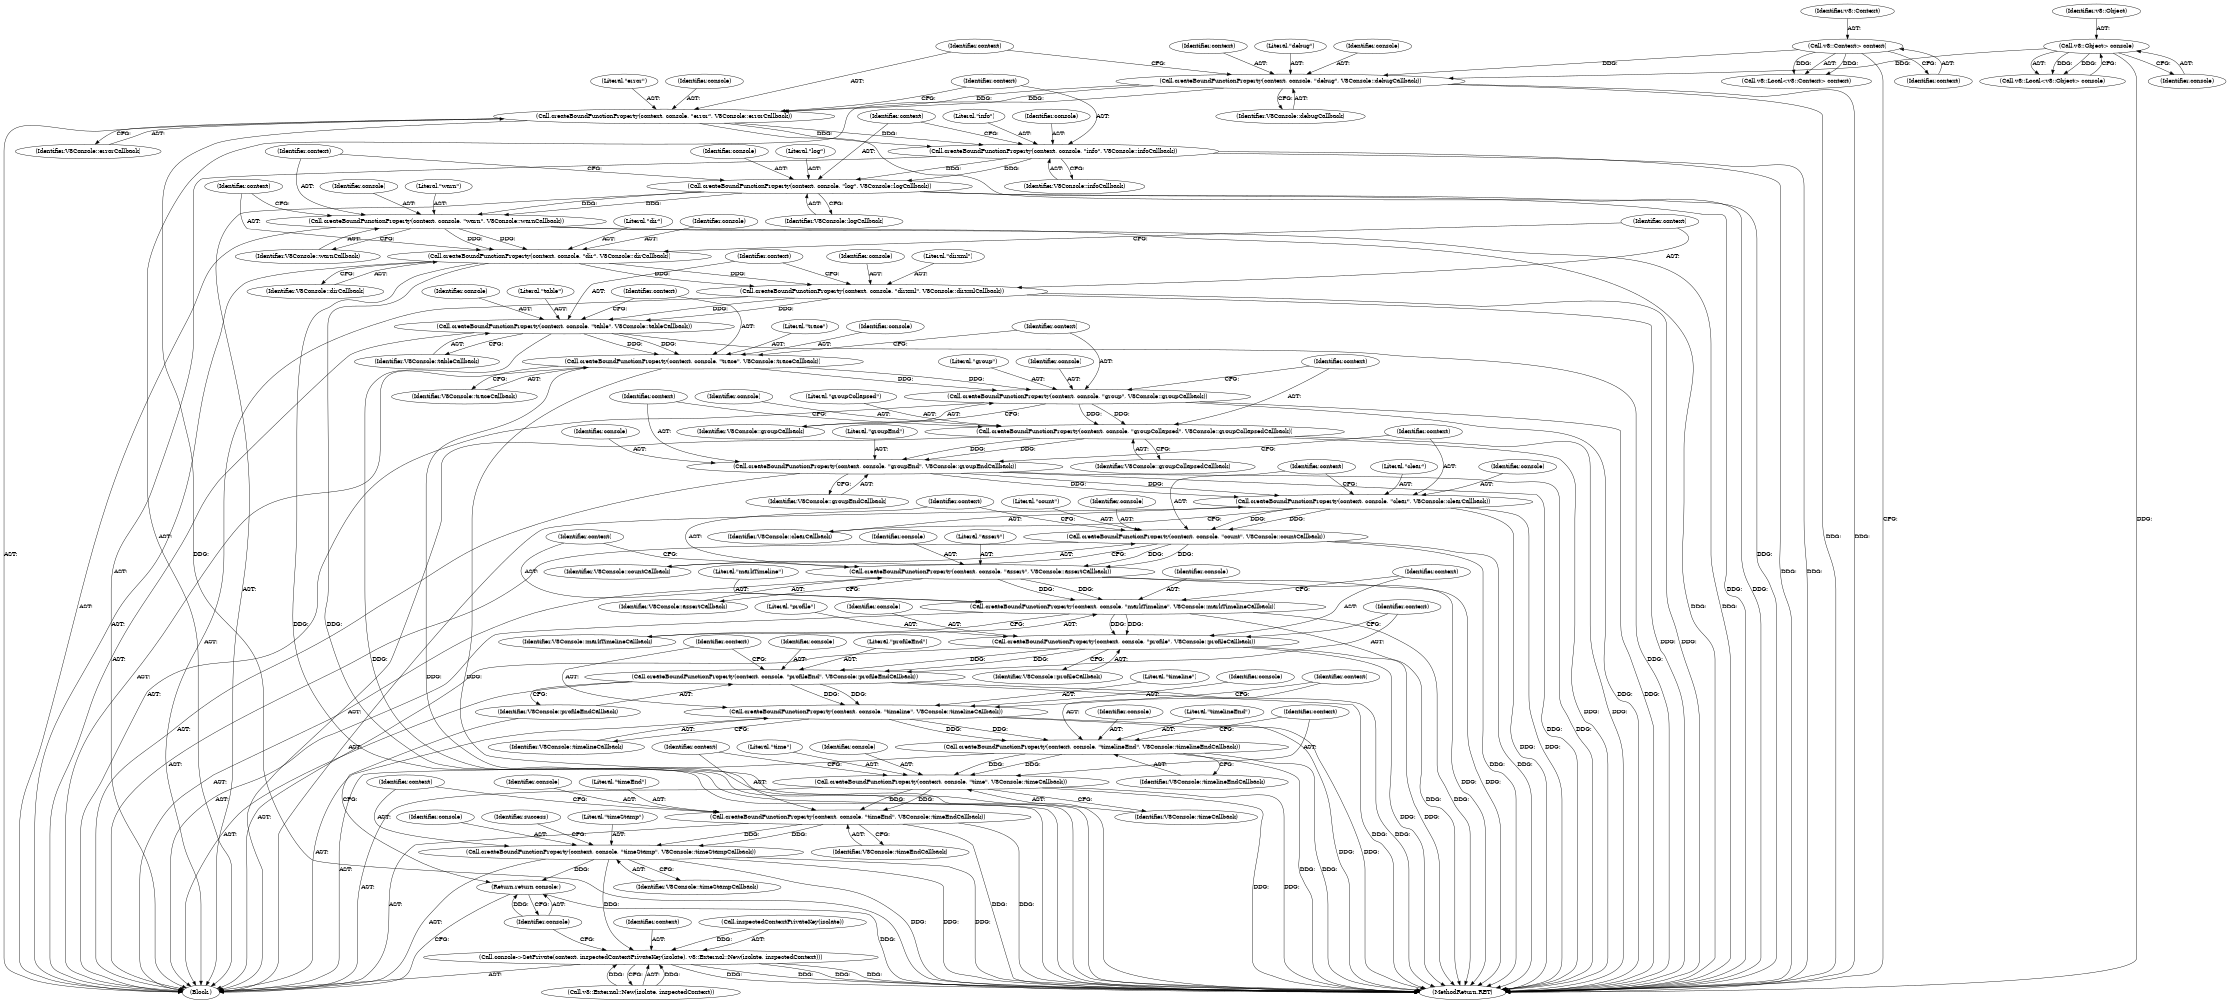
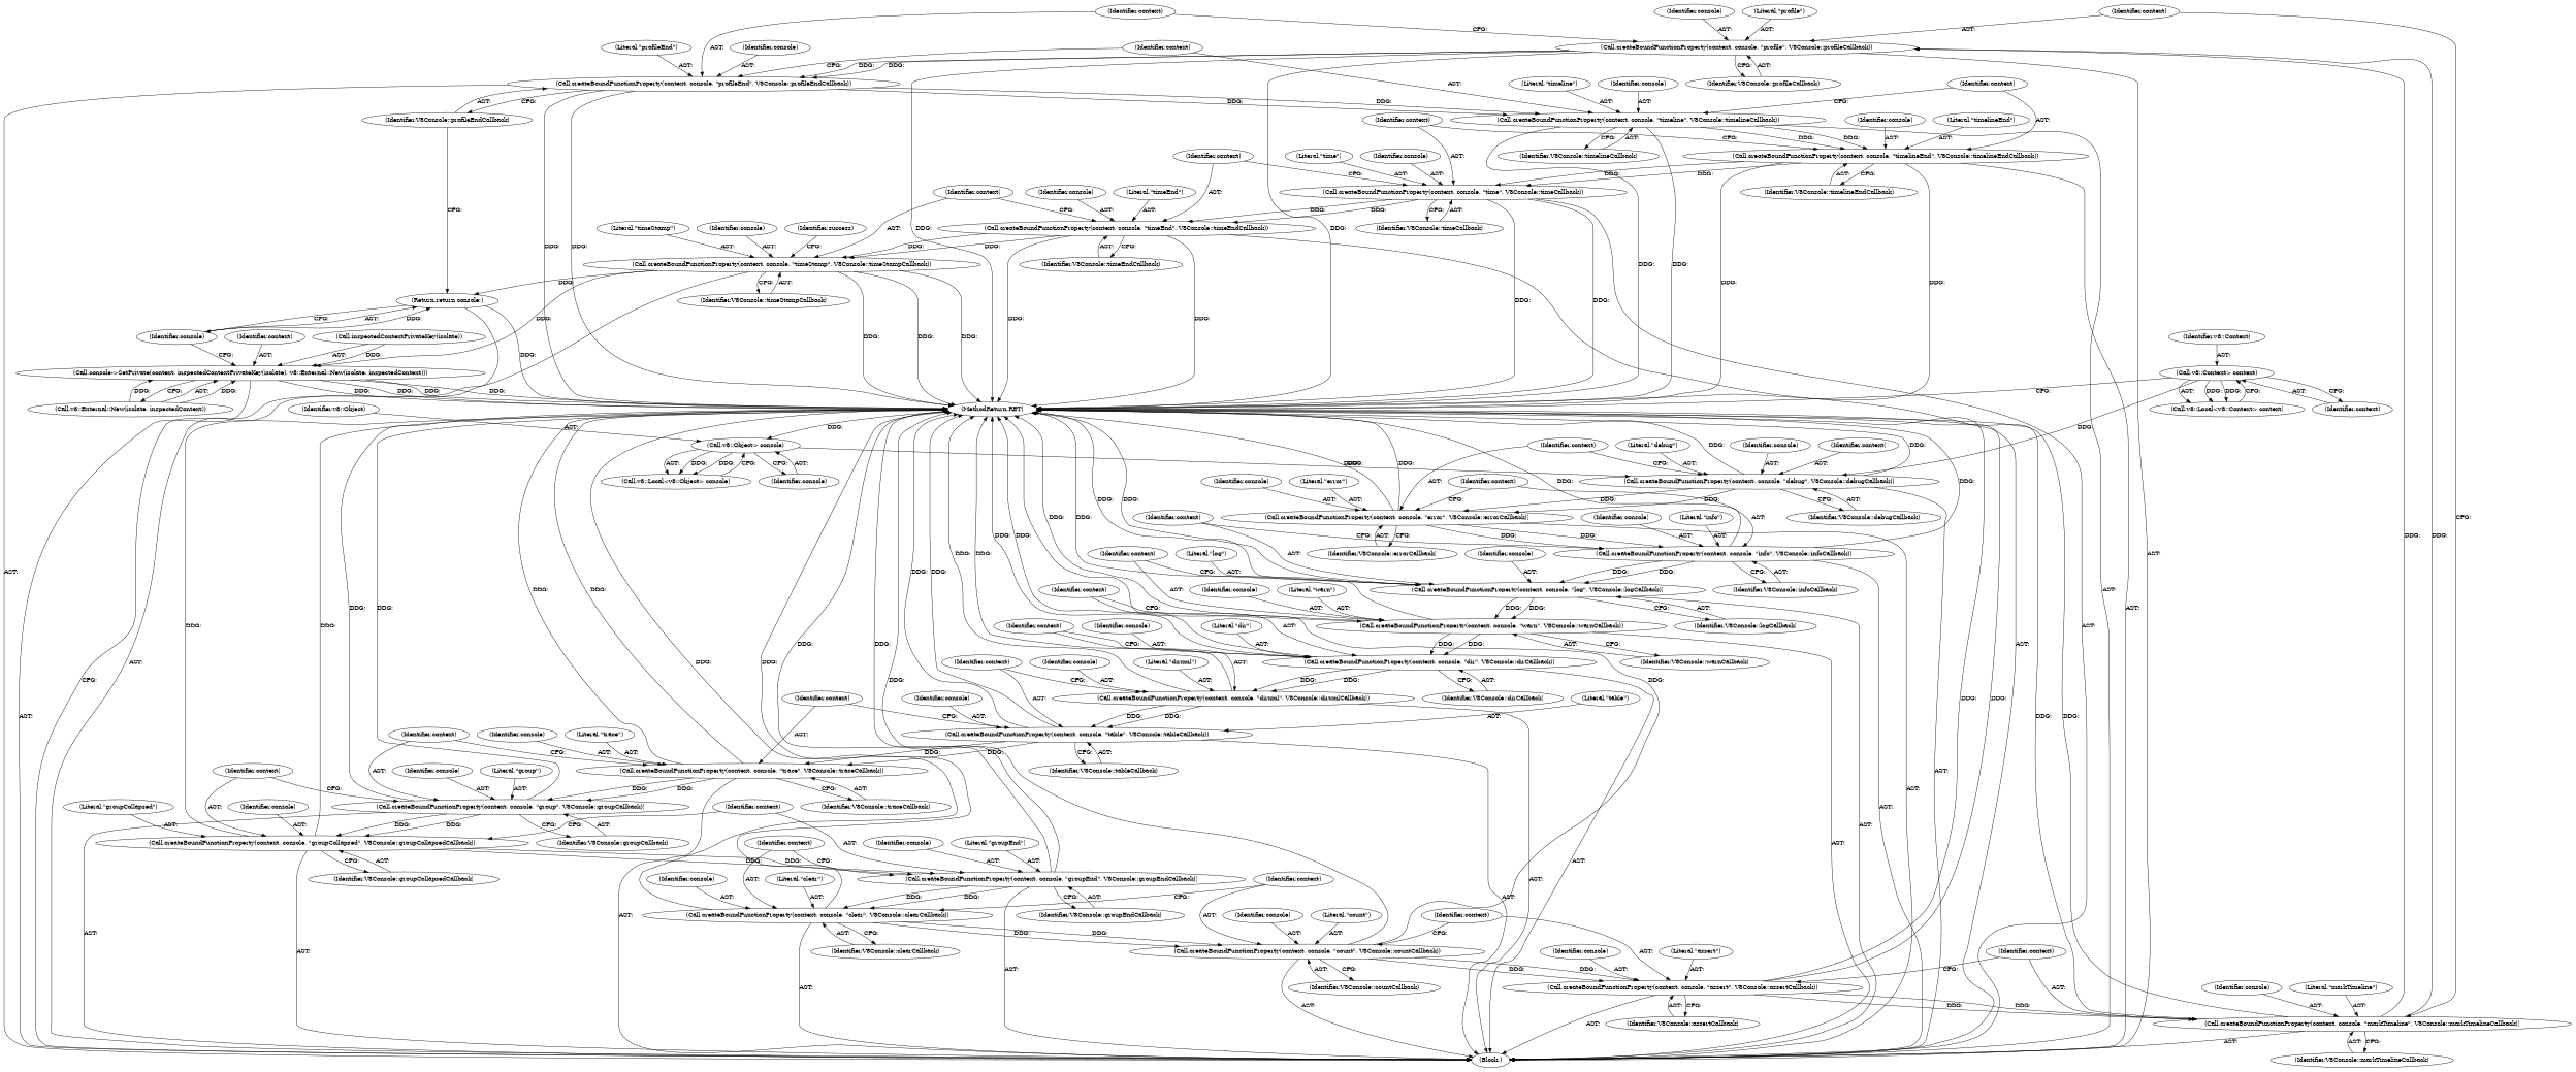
  digraph {
    n1 [label="(Call,createBoundFunctionProperty(context, console, \"profile\", V8Console::profileCallback))"]
    n2 [label="(Call,createBoundFunctionProperty(context, console, \"profileEnd\", V8Console::profileEndCallback))"]
    n3 [label="(MethodReturn,RET)"]
    n4 [label="(Block,)"]
    n5 [label="(Identifier,V8Console::profileCallback)"]
    n6 [label="(Call,createBoundFunctionProperty(context, console, \"timeline\", V8Console::timelineCallback))"]
    n7 [label="(Identifier,V8Console::profileEndCallback)"]
    n8 [label="(Call,createBoundFunctionProperty(context, console, \"markTimeline\", V8Console::markTimelineCallback))"]
    n9 [label="(Identifier,V8Console::markTimelineCallback)"]
    n10 [label="(Call,createBoundFunctionProperty(context, console, \"assert\", V8Console::assertCallback))"]
    n11 [label="(Identifier,V8Console::assertCallback)"]
    n12 [label="(Call,createBoundFunctionProperty(context, console, \"count\", V8Console::countCallback))"]
    n13 [label="(Identifier,V8Console::countCallback)"]
    n14 [label="(Call,createBoundFunctionProperty(context, console, \"clear\", V8Console::clearCallback))"]
    n15 [label="(Identifier,V8Console::clearCallback)"]
    n16 [label="(Call,createBoundFunctionProperty(context, console, \"groupEnd\", V8Console::groupEndCallback))"]
    n17 [label="(Identifier,V8Console::groupEndCallback)"]
    n18 [label="(Call,createBoundFunctionProperty(context, console, \"groupCollapsed\", V8Console::groupCollapsedCallback))"]
    n19 [label="(Identifier,V8Console::groupCollapsedCallback)"]
    n20 [label="(Call,createBoundFunctionProperty(context, console, \"group\", V8Console::groupCallback))"]
    n21 [label="(Identifier,V8Console::groupCallback)"]
    n22 [label="(Call,createBoundFunctionProperty(context, console, \"trace\", V8Console::traceCallback))"]
    n23 [label="(Identifier,V8Console::traceCallback)"]
    n24 [label="(Call,createBoundFunctionProperty(context, console, \"table\", V8Console::tableCallback))"]
    n25 [label="(Identifier,V8Console::tableCallback)"]
    n26 [label="(Call,createBoundFunctionProperty(context, console, \"dirxml\", V8Console::dirxmlCallback))"]
    n27 [label="(Call,createBoundFunctionProperty(context, console, \"dir\", V8Console::dirCallback))"]
    n28 [label="(Identifier,V8Console::dirCallback)"]
    n29 [label="(Call,createBoundFunctionProperty(context, console, \"warn\", V8Console::warnCallback))"]
    n30 [label="(Identifier,V8Console::warnCallback)"]
    n31 [label="(Call,createBoundFunctionProperty(context, console, \"log\", V8Console::logCallback))"]
    n32 [label="(Identifier,V8Console::logCallback)"]
    n33 [label="(Call,createBoundFunctionProperty(context, console, \"info\", V8Console::infoCallback))"]
    n34 [label="(Identifier,V8Console::infoCallback)"]
    n35 [label="(Call,createBoundFunctionProperty(context, console, \"error\", V8Console::errorCallback))"]
    n36 [label="(Identifier,V8Console::errorCallback)"]
    n37 [label="(Call,createBoundFunctionProperty(context, console, \"debug\", V8Console::debugCallback))"]
    n38 [label="(Identifier,V8Console::debugCallback)"]
    n39 [label="(Call,v8::Context> context)"]
    n40 [label="(Identifier,context)"]
    n41 [label="(Call,v8::Local<v8::Context> context)"]
    n42 [label="(Call,v8::Object> console)"]
    n43 [label="(Identifier,console)"]
    n44 [label="(Call,v8::Local<v8::Object> console)"]
    n45 [label="(Call,createBoundFunctionProperty(context, console, \"timelineEnd\", V8Console::timelineEndCallback))"]
    n46 [label="(Identifier,V8Console::timelineCallback)"]
    n47 [label="(Return,return console;)"]
    n48 [label="(Call,createBoundFunctionProperty(context, console, \"time\", V8Console::timeCallback))"]
    n49 [label="(Identifier,V8Console::timelineEndCallback)"]
    n50 [label="(Call,createBoundFunctionProperty(context, console, \"timeEnd\", V8Console::timeEndCallback))"]
    n51 [label="(Identifier,V8Console::timeCallback)"]
    n52 [label="(Call,createBoundFunctionProperty(context, console, \"timeStamp\", V8Console::timeStampCallback))"]
    n53 [label="(Identifier,V8Console::timeEndCallback)"]
    n54 [label="(Call,console->SetPrivate(context, inspectedContextPrivateKey(isolate), v8::External::New(isolate, inspectedContext)))"]
    n55 [label="(Identifier,V8Console::timeStampCallback)"]
    n56 [label="(Call,v8::External::New(isolate, inspectedContext))"]
    n57 [label="(Identifier,console)"]
    n58 [label="(Identifier,console)"]
    n59 [label="(Literal,\"clear\")"]
    n60 [label="(Identifier,console)"]
    n61 [label="(Literal,\"groupEnd\")"]
    n62 [label="(Identifier,context)"]
    n63 [label="(Identifier,context)"]
    n64 [label="(Literal,\"profile\")"]
    n65 [label="(Literal,\"error\")"]
    n66 [label="(Identifier,console)"]
    n67 [label="(Identifier,context)"]
    n68 [label="(Literal,\"debug\")"]
    n69 [label="(Identifier,console)"]
    n70 [label="(Identifier,console)"]
    n71 [label="(Identifier,context)"]
    n72 [label="(Literal,\"log\")"]
    n73 [label="(Identifier,context)"]
    n74 [label="(Identifier,console)"]
    n75 [label="(Identifier,console)"]
    n76 [label="(Identifier,context)"]
    n77 [label="(Identifier,console)"]
    n78 [label="(Identifier,context)"]
    n79 [label="(Identifier,v8::Object)"]
    n80 [label="(Identifier,context)"]
    n81 [label="(Literal,\"timelineEnd\")"]
    n82 [label="(Identifier,console)"]
    n83 [label="(Identifier,console)"]
    n84 [label="(Identifier,console)"]
    n85 [label="(Identifier,v8::Context)"]
    n86 [label="(Identifier,context)"]
    n87 [label="(Literal,\"table\")"]
    n88 [label="(Identifier,console)"]
    n89 [label="(Identifier,console)"]
    n90 [label="(Identifier,context)"]
    n91 [label="(Identifier,success)"]
    n92 [label="(Literal,\"timeEnd\")"]
    n93 [label="(Literal,\"trace\")"]
    n94 [label="(Literal,\"timeStamp\")"]
    n95 [label="(Literal,\"dirxml\")"]
    n96 [label="(Literal,\"count\")"]
    n97 [label="(Literal,\"groupCollapsed\")"]
    n98 [label="(Literal,\"info\")"]
    n99 [label="(Identifier,console)"]
    n100 [label="(Call,inspectedContextPrivateKey(isolate))"]
    n101 [label="(Identifier,context)"]
    n102 [label="(Identifier,context)"]
    n103 [label="(Identifier,context)"]
    n104 [label="(Literal,\"markTimeline\")"]
    n105 [label="(Identifier,context)"]
    n106 [label="(Identifier,context)"]
    n107 [label="(Identifier,context)"]
    n108 [label="(Identifier,console)"]
    n109 [label="(Literal,\"dir\")"]
    n110 [label="(Identifier,console)"]
    n111 [label="(Identifier,console)"]
    n112 [label="(Identifier,context)"]
    n113 [label="(Identifier,console)"]
    n114 [label="(Literal,\"warn\")"]
    n115 [label="(Identifier,console)"]
    n116 [label="(Identifier,context)"]
    n117 [label="(Literal,\"timeline\")"]
    n118 [label="(Identifier,console)"]
    n119 [label="(Identifier,context)"]
    n120 [label="(Literal,\"time\")"]
    n121 [label="(Identifier,console)"]
    n122 [label="(Identifier,context)"]
    n123 [label="(Identifier,console)"]
    n124 [label="(Identifier,context)"]
    n125 [label="(Literal,\"group\")"]
    n126 [label="(Identifier,console)"]
    n127 [label="(Identifier,context)"]
    n128 [label="(Literal,\"assert\")"]
    n129 [label="(Identifier,context)"]
    n130 [label="(Identifier,context)"]
    n131 [label="(Literal,\"profileEnd\")"]
    n1 -> n2 [label="DDG: "]
    n1 -> n2 [label="DDG: "]
    n1 -> n3 [label="DDG: "]
    n1 -> n3 [label="DDG: "]
    n1 -> n4 [label="AST: "]
    n1 -> n5 [label="CFG: "]
    n2 -> n3 [label="DDG: "]
    n2 -> n3 [label="DDG: "]
    n2 -> n4 [label="AST: "]
    n2 -> n6 [label="DDG: "]
    n2 -> n6 [label="DDG: "]
    n2 -> n7 [label="CFG: "]
    n5 -> n1 [label="AST: "]
    n6 -> n3 [label="DDG: "]
    n6 -> n3 [label="DDG: "]
    n6 -> n4 [label="AST: "]
    n6 -> n45 [label="DDG: "]
    n6 -> n45 [label="DDG: "]
    n6 -> n46 [label="CFG: "]
    n7 -> n2 [label="AST: "]
    n7 -> n47 [label="CFG: "]
    n8 -> n1 [label="DDG: "]
    n8 -> n1 [label="DDG: "]
    n8 -> n3 [label="DDG: "]
    n8 -> n3 [label="DDG: "]
    n8 -> n4 [label="AST: "]
    n8 -> n9 [label="CFG: "]
    n9 -> n8 [label="AST: "]
    n10 -> n3 [label="DDG: "]
    n10 -> n3 [label="DDG: "]
    n10 -> n4 [label="AST: "]
    n10 -> n8 [label="DDG: "]
    n10 -> n8 [label="DDG: "]
    n10 -> n11 [label="CFG: "]
    n11 -> n10 [label="AST: "]
    n12 -> n3 [label="DDG: "]
    n12 -> n3 [label="DDG: "]
    n12 -> n4 [label="AST: "]
    n12 -> n10 [label="DDG: "]
    n12 -> n10 [label="DDG: "]
    n12 -> n13 [label="CFG: "]
    n13 -> n12 [label="AST: "]
    n14 -> n3 [label="DDG: "]
    n14 -> n3 [label="DDG: "]
    n14 -> n4 [label="AST: "]
    n14 -> n12 [label="DDG: "]
    n14 -> n12 [label="DDG: "]
    n14 -> n15 [label="CFG: "]
    n15 -> n14 [label="AST: "]
    n16 -> n3 [label="DDG: "]
    n16 -> n3 [label="DDG: "]
    n16 -> n4 [label="AST: "]
    n16 -> n14 [label="DDG: "]
    n16 -> n14 [label="DDG: "]
    n16 -> n17 [label="CFG: "]
    n17 -> n16 [label="AST: "]
    n18 -> n3 [label="DDG: "]
    n18 -> n3 [label="DDG: "]
    n18 -> n4 [label="AST: "]
    n18 -> n16 [label="DDG: "]
    n18 -> n16 [label="DDG: "]
    n18 -> n19 [label="CFG: "]
    n19 -> n18 [label="AST: "]
    n20 -> n3 [label="DDG: "]
    n20 -> n3 [label="DDG: "]
    n20 -> n4 [label="AST: "]
    n20 -> n18 [label="DDG: "]
    n20 -> n18 [label="DDG: "]
    n20 -> n21 [label="CFG: "]
    n21 -> n20 [label="AST: "]
    n22 -> n3 [label="DDG: "]
    n22 -> n3 [label="DDG: "]
    n22 -> n4 [label="AST: "]
    n22 -> n20 [label="DDG: "]
    n22 -> n20 [label="DDG: "]
    n22 -> n23 [label="CFG: "]
    n23 -> n22 [label="AST: "]
    n24 -> n3 [label="DDG: "]
    n24 -> n3 [label="DDG: "]
    n24 -> n4 [label="AST: "]
    n24 -> n22 [label="DDG: "]
    n24 -> n22 [label="DDG: "]
    n24 -> n25 [label="CFG: "]
    n25 -> n24 [label="AST: "]
    n26 -> n3 [label="DDG: "]
    n26 -> n3 [label="DDG: "]
    n26 -> n4 [label="AST: "]
    n26 -> n24 [label="DDG: "]
    n26 -> n24 [label="DDG: "]
    n27 -> n3 [label="DDG: "]
    n27 -> n3 [label="DDG: "]
    n27 -> n4 [label="AST: "]
    n27 -> n26 [label="DDG: "]
    n27 -> n26 [label="DDG: "]
    n27 -> n28 [label="CFG: "]
    n28 -> n27 [label="AST: "]
    n29 -> n3 [label="DDG: "]
    n29 -> n3 [label="DDG: "]
    n29 -> n4 [label="AST: "]
    n29 -> n27 [label="DDG: "]
    n29 -> n27 [label="DDG: "]
    n29 -> n30 [label="CFG: "]
    n30 -> n29 [label="AST: "]
    n31 -> n3 [label="DDG: "]
    n31 -> n3 [label="DDG: "]
    n31 -> n4 [label="AST: "]
    n31 -> n29 [label="DDG: "]
    n31 -> n29 [label="DDG: "]
    n31 -> n32 [label="CFG: "]
    n32 -> n31 [label="AST: "]
    n33 -> n3 [label="DDG: "]
    n33 -> n3 [label="DDG: "]
    n33 -> n4 [label="AST: "]
    n33 -> n31 [label="DDG: "]
    n33 -> n31 [label="DDG: "]
    n33 -> n34 [label="CFG: "]
    n34 -> n33 [label="AST: "]
    n35 -> n3 [label="DDG: "]
    n35 -> n3 [label="DDG: "]
    n35 -> n4 [label="AST: "]
    n35 -> n33 [label="DDG: "]
    n35 -> n33 [label="DDG: "]
    n35 -> n36 [label="CFG: "]
    n36 -> n35 [label="AST: "]
    n37 -> n3 [label="DDG: "]
    n37 -> n3 [label="DDG: "]
    n37 -> n4 [label="AST: "]
    n37 -> n35 [label="DDG: "]
    n37 -> n35 [label="DDG: "]
    n37 -> n38 [label="CFG: "]
    n38 -> n37 [label="AST: "]
    n39 -> n3 [label="CFG: "]
    n39 -> n37 [label="DDG: "]
    n39 -> n40 [label="CFG: "]
    n39 -> n41 [label="AST: "]
    n39 -> n41 [label="DDG: "]
    n39 -> n41 [label="DDG: "]
    n40 -> n39 [label="AST: "]
-   n42 -> n3 [label="DDG: "]
+   n41 -> n39 [label="CFG: "]
+   n3 -> n42 [label="DDG: "]
    n42 -> n37 [label="DDG: "]
    n42 -> n43 [label="CFG: "]
    n42 -> n44 [label="AST: "]
    n42 -> n44 [label="DDG: "]
    n42 -> n44 [label="DDG: "]
    n43 -> n42 [label="AST: "]
    n44 -> n42 [label="CFG: "]
    n45 -> n3 [label="DDG: "]
    n45 -> n3 [label="DDG: "]
    n45 -> n4 [label="AST: "]
    n45 -> n48 [label="DDG: "]
    n45 -> n48 [label="DDG: "]
    n45 -> n49 [label="CFG: "]
    n46 -> n6 [label="AST: "]
    n47 -> n3 [label="DDG: "]
    n47 -> n4 [label="CFG: "]
    n47 -> n57 [label="CFG: "]
    n48 -> n3 [label="DDG: "]
    n48 -> n3 [label="DDG: "]
    n48 -> n4 [label="AST: "]
    n48 -> n50 [label="DDG: "]
    n48 -> n50 [label="DDG: "]
    n48 -> n51 [label="CFG: "]
    n49 -> n45 [label="AST: "]
    n50 -> n3 [label="DDG: "]
    n50 -> n3 [label="DDG: "]
    n50 -> n4 [label="AST: "]
    n50 -> n52 [label="DDG: "]
    n50 -> n52 [label="DDG: "]
    n50 -> n53 [label="CFG: "]
    n51 -> n48 [label="AST: "]
    n52 -> n3 [label="DDG: "]
    n52 -> n3 [label="DDG: "]
    n52 -> n3 [label="DDG: "]
    n52 -> n4 [label="AST: "]
    n52 -> n47 [label="DDG: "]
    n52 -> n54 [label="DDG: "]
    n52 -> n55 [label="CFG: "]
    n53 -> n50 [label="AST: "]
    n54 -> n3 [label="DDG: "]
    n54 -> n3 [label="DDG: "]
    n54 -> n3 [label="DDG: "]
    n54 -> n3 [label="DDG: "]
    n54 -> n4 [label="AST: "]
    n54 -> n56 [label="CFG: "]
    n55 -> n52 [label="AST: "]
    n56 -> n54 [label="AST: "]
    n56 -> n54 [label="DDG: "]
    n56 -> n54 [label="DDG: "]
    n57 -> n47 [label="AST: "]
    n57 -> n47 [label="DDG: "]
    n57 -> n54 [label="CFG: "]
    n58 -> n45 [label="AST: "]
    n59 -> n14 [label="AST: "]
    n60 -> n12 [label="AST: "]
    n61 -> n16 [label="AST: "]
    n62 -> n14 [label="AST: "]
    n62 -> n16 [label="CFG: "]
    n63 -> n48 [label="CFG: "]
    n63 -> n50 [label="AST: "]
    n64 -> n1 [label="AST: "]
    n65 -> n35 [label="AST: "]
    n66 -> n8 [label="AST: "]
    n67 -> n22 [label="AST: "]
    n67 -> n24 [label="CFG: "]
    n68 -> n37 [label="AST: "]
    n69 -> n48 [label="AST: "]
    n70 -> n20 [label="AST: "]
    n71 -> n1 [label="CFG: "]
    n71 -> n2 [label="AST: "]
    n72 -> n31 [label="AST: "]
    n73 -> n54 [label="AST: "]
    n74 -> n50 [label="AST: "]
    n75 -> n35 [label="AST: "]
    n76 -> n35 [label="AST: "]
    n76 -> n37 [label="CFG: "]
    n77 -> n37 [label="AST: "]
    n78 -> n27 [label="AST: "]
    n78 -> n29 [label="CFG: "]
    n79 -> n42 [label="AST: "]
    n80 -> n16 [label="AST: "]
    n80 -> n18 [label="CFG: "]
    n81 -> n45 [label="AST: "]
    n82 -> n33 [label="AST: "]
    n83 -> n24 [label="AST: "]
    n84 -> n6 [label="AST: "]
    n85 -> n39 [label="AST: "]
    n86 -> n20 [label="AST: "]
    n86 -> n22 [label="CFG: "]
    n87 -> n24 [label="AST: "]
    n88 -> n29 [label="AST: "]
    n89 -> n18 [label="AST: "]
    n90 -> n2 [label="CFG: "]
    n90 -> n6 [label="AST: "]
    n91 -> n52 [label="CFG: "]
    n92 -> n50 [label="AST: "]
    n93 -> n22 [label="AST: "]
    n94 -> n52 [label="AST: "]
    n95 -> n26 [label="AST: "]
    n96 -> n12 [label="AST: "]
    n97 -> n18 [label="AST: "]
    n98 -> n33 [label="AST: "]
    n99 -> n31 [label="AST: "]
    n100 -> n54 [label="AST: "]
    n100 -> n54 [label="DDG: "]
    n101 -> n45 [label="CFG: "]
    n101 -> n48 [label="AST: "]
    n102 -> n1 [label="AST: "]
    n102 -> n8 [label="CFG: "]
    n103 -> n18 [label="AST: "]
    n103 -> n20 [label="CFG: "]
    n104 -> n8 [label="AST: "]
    n105 -> n50 [label="CFG: "]
    n105 -> n52 [label="AST: "]
    n106 -> n24 [label="AST: "]
    n106 -> n26 [label="CFG: "]
    n107 -> n8 [label="AST: "]
    n107 -> n10 [label="CFG: "]
    n108 -> n22 [label="AST: "]
    n109 -> n27 [label="AST: "]
    n110 -> n10 [label="AST: "]
    n111 -> n26 [label="AST: "]
    n112 -> n33 [label="AST: "]
    n112 -> n35 [label="CFG: "]
    n113 -> n14 [label="AST: "]
    n114 -> n29 [label="AST: "]
    n115 -> n2 [label="AST: "]
    n116 -> n37 [label="AST: "]
    n117 -> n6 [label="AST: "]
    n118 -> n1 [label="AST: "]
    n119 -> n6 [label="CFG: "]
    n119 -> n45 [label="AST: "]
    n120 -> n48 [label="AST: "]
    n121 -> n52 [label="AST: "]
    n122 -> n10 [label="AST: "]
    n122 -> n12 [label="CFG: "]
    n123 -> n27 [label="AST: "]
    n124 -> n31 [label="AST: "]
    n124 -> n33 [label="CFG: "]
    n125 -> n20 [label="AST: "]
    n126 -> n16 [label="AST: "]
    n127 -> n26 [label="AST: "]
    n127 -> n27 [label="CFG: "]
    n128 -> n10 [label="AST: "]
    n129 -> n12 [label="AST: "]
    n129 -> n14 [label="CFG: "]
    n130 -> n29 [label="AST: "]
    n130 -> n31 [label="CFG: "]
    n131 -> n2 [label="AST: "]
  }
